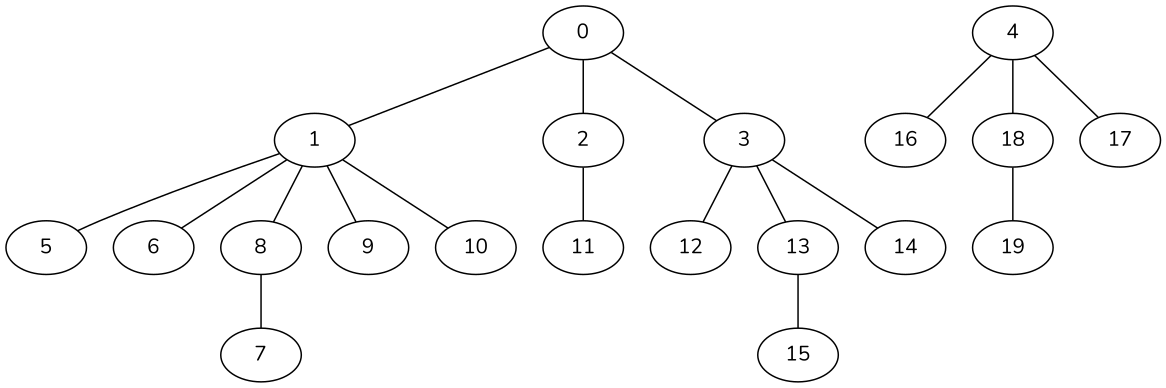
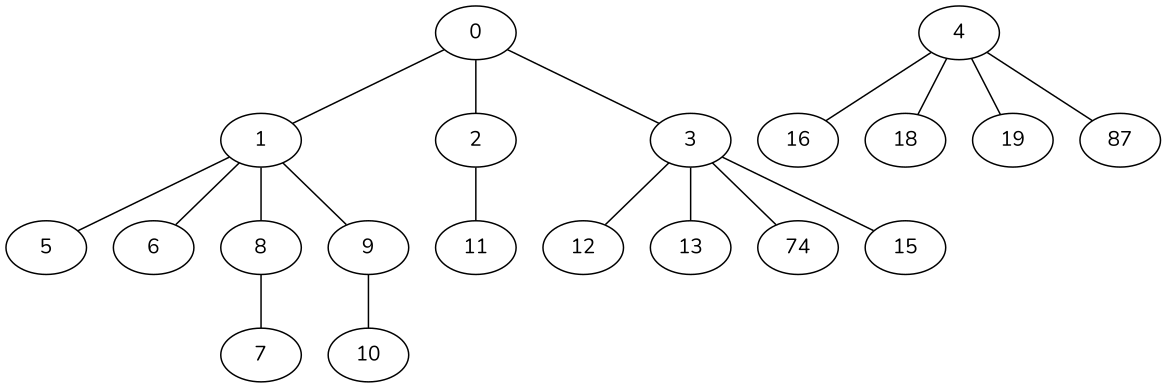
  graph {
    fontname=Nunito
    node [fontname=Nunito]
    edge [fontname=Nunito]
    0
    1
    2
    3
    5
    6
    8
    9
    10
    11
    12
    13
-   14
+   14 [label=74]
    15
    4
    16
    18
    19
-   17
+   17 [label=87]
    7
    0 -- 1
    0 -- 2
    0 -- 3
    1 -- 5
    1 -- 6
    1 -- 8
    1 -- 9
-   1 -- 10
+   9 -- 10
    2 -- 11
    3 -- 12
    3 -- 13
    3 -- 14
-   13 -- 15
+   3 -- 15
    8 -- 7
    4 -- 16
    4 -- 18
-   18 -- 19
+   4 -- 19
    4 -- 17
  }
